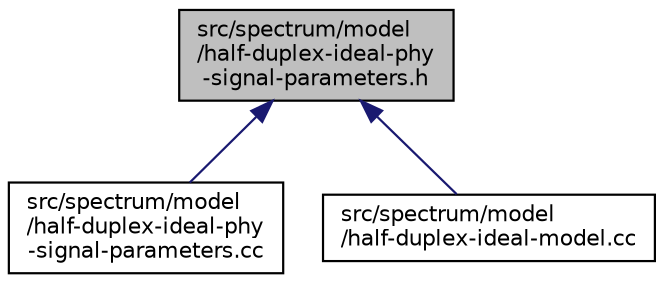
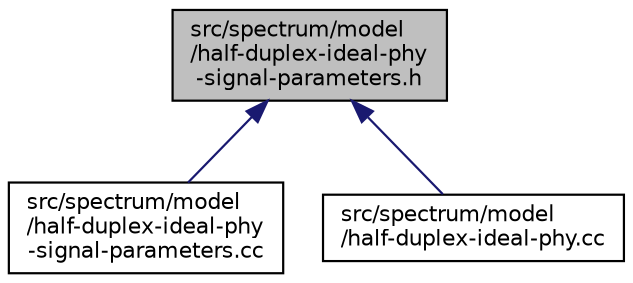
  digraph {
    node [color=black fillcolor=white fontname=Helvetica fontsize=10 shape=record style=filled]
    edge [color=midnightblue dir=back fontname=Helvetica fontsize=10 labelfontname=Helvetica labelfontsize=10 style=solid]
    n1 [fillcolor=grey75 fontcolor=black height=0.2 label="src/spectrum/model\l/half-duplex-ideal-phy\l-signal-parameters.h" width=0.4]
    n2 [height=0.2 label="src/spectrum/model\l/half-duplex-ideal-phy\l-signal-parameters.cc" width=0.4]
-   n3 [height=0.2 label="src/spectrum/model\l/half-duplex-ideal-model.cc" width=0.4]
+   n3 [height=0.2 label="src/spectrum/model\l/half-duplex-ideal-phy.cc" width=0.4]
    n1 -> n2
    n1 -> n3
  }
